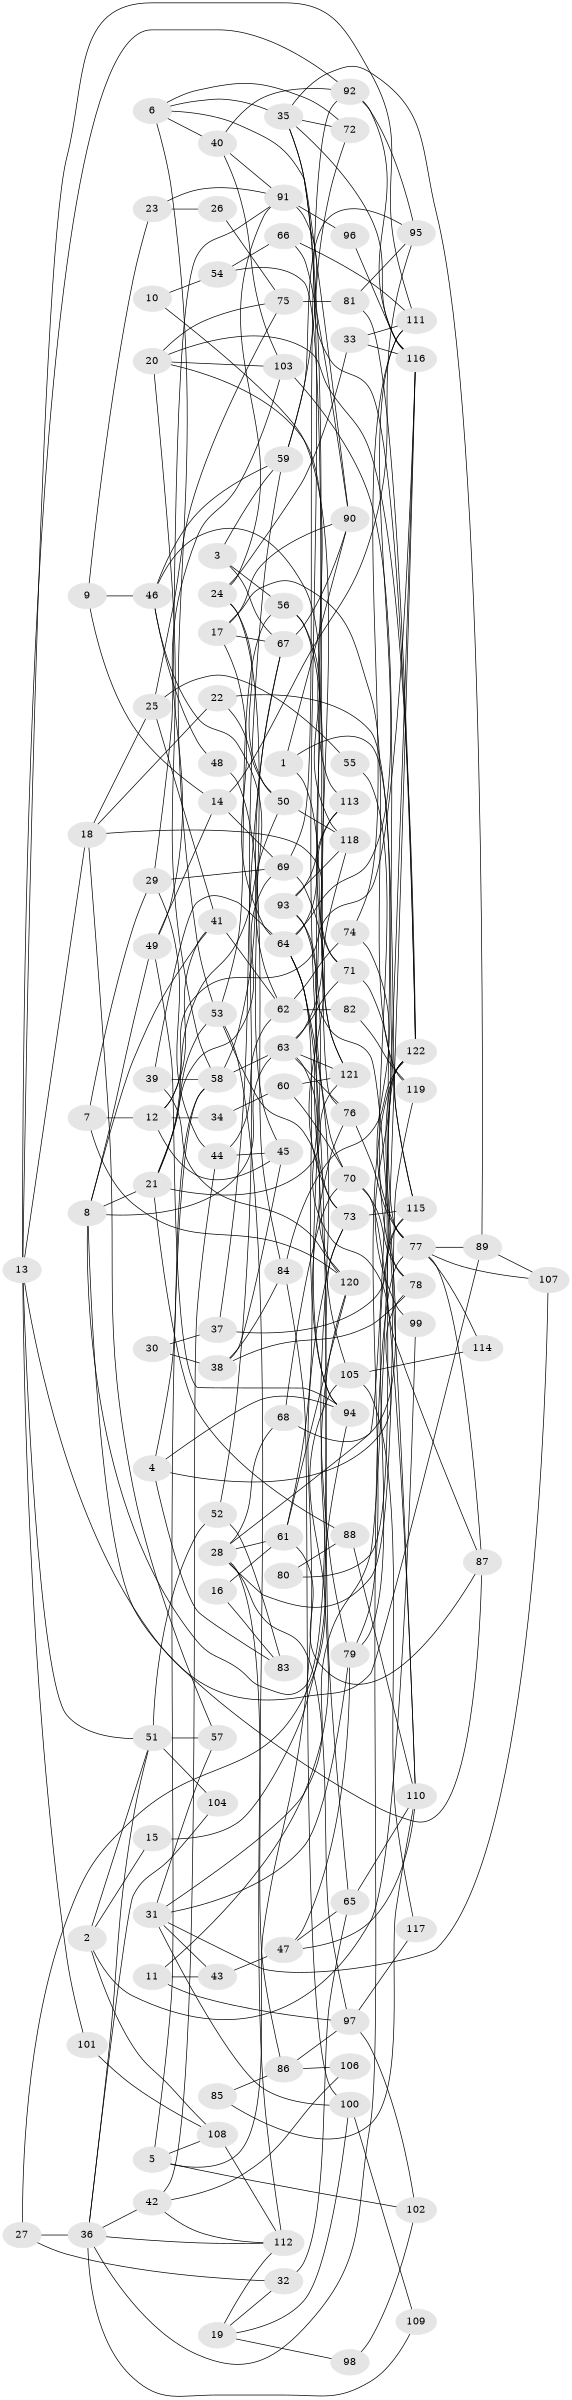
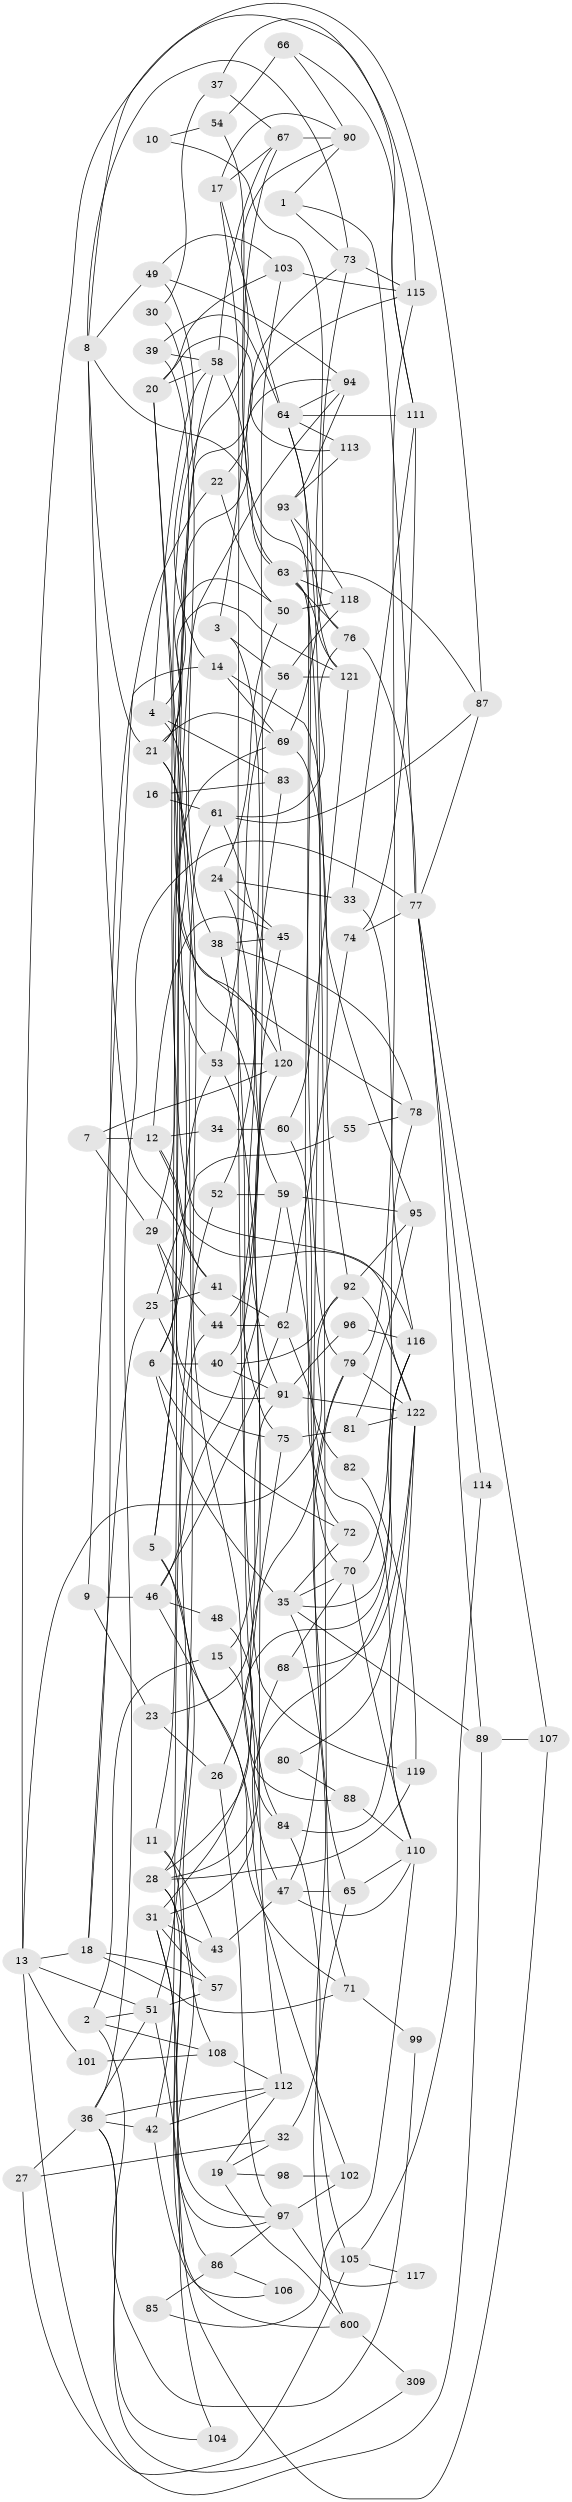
  graph {
    rankdir=LR
    node [color=gray90 style=filled]
    1
    73
    77
    90
    115
    87
    89
    107
    114
    2
    15
    51
    99
    108
    120
    47
    57
    104
    52
    112
    3
    56
    59
    67
    14
    69
    95
    121
    118
    72
    4
    58
    78
    83
    94
    63
    5
    102
    6
    35
    40
    53
    116
    105
    70
    92
    103
    91
    7
    12
    29
    41
    34
    45
    44
    8
    21
    49
    50
    88
    62
    71
    76
    9
    23
    46
    26
    48
    10
    54
    66
    11
    43
    97
    117
    60
    13
    18
    101
    111
    22
    25
    79
    65
    110
    16
    61
    17
    64
    119
    113
    75
    55
    19
    32
    98
-   100
-   109
+   100 [label=600]
+   109 [label=309]
    20
    122
    81
    96
    24
    33
    27
    36
    42
    84
    28
    68
    86
    106
    30
    37
    38
    31
    39
    74
    82
    80
    85
    93
    1 -- 73
    1 -- 77
    1 -- 90
    73 -- 115
    77 -- 87
    77 -- 89
    77 -- 107
    77 -- 114
    89 -- 107
    2 -- 15
    2 -- 51
    2 -- 99
    2 -- 108
    15 -- 120
+   15 -- 47
    51 -- 57
    51 -- 104
    51 -- 52
    108 -- 112
    47 -- 79
    47 -- 65
    47 -- 110
    52 -- 59
    52 -- 83
    3 -- 56
    3 -- 59
    3 -- 67
    56 -- 121
    56 -- 118
    59 -- 95
    59 -- 72
    67 -- 90
    14 -- 69
    14 -- 95
    69 -- 73
    69 -- 92
    4 -- 58
    4 -- 78
    4 -- 83
    4 -- 94
    58 -- 67
    58 -- 63
    63 -- 87
    63 -- 121
    63 -- 118
    63 -- 71
    63 -- 76
    5 -- 73
    5 -- 108
    5 -- 58
    5 -- 102
    6 -- 90
    6 -- 72
    6 -- 35
    6 -- 40
    6 -- 53
    35 -- 89
    35 -- 72
    35 -- 116
    35 -- 105
    35 -- 70
    40 -- 92
    40 -- 103
    40 -- 91
    53 -- 120
    53 -- 112
    53 -- 56
    105 -- 114
    105 -- 117
    70 -- 78
    70 -- 110
    92 -- 95
-   92 -- 116
+   92 -- 122
    103 -- 115
    91 -- 122
    91 -- 96
    7 -- 120
    7 -- 12
    7 -- 29
    12 -- 116
    12 -- 41
    12 -- 34
    12 -- 45
    29 -- 69
    29 -- 91
    29 -- 44
    41 -- 62
    34 -- 60
    44 -- 45
    44 -- 62
    8 -- 73
    8 -- 87
    8 -- 63
    8 -- 41
    8 -- 21
    8 -- 49
    21 -- 69
    21 -- 121
    21 -- 53
    21 -- 50
    21 -- 88
    49 -- 14
    49 -- 94
    49 -- 103
    50 -- 118
    88 -- 110
    62 -- 74
    62 -- 82
    71 -- 99
    76 -- 77
    9 -- 14
    9 -- 23
    9 -- 46
    23 -- 91
    23 -- 26
    46 -- 59
    46 -- 62
    46 -- 71
    46 -- 48
+   26 -- 97
    26 -- 75
    48 -- 84
    10 -- 121
    10 -- 54
    54 -- 76
    54 -- 66
    66 -- 90
    66 -- 111
    11 -- 94
    11 -- 43
    11 -- 97
    43 -- 47
    97 -- 102
    97 -- 117
    60 -- 121
    60 -- 70
    13 -- 89
    13 -- 51
    13 -- 92
    13 -- 18
    13 -- 101
    13 -- 111
    18 -- 57
    18 -- 71
    18 -- 22
    18 -- 25
    101 -- 108
    22 -- 115
    22 -- 50
    25 -- 41
    25 -- 75
    25 -- 55
    79 -- 115
    79 -- 122
    65 -- 110
    16 -- 83
    16 -- 61
    61 -- 87
    61 -- 120
    61 -- 76
    17 -- 90
    17 -- 67
    17 -- 64
    17 -- 119
    64 -- 94
    64 -- 111
    64 -- 79
    64 -- 65
    64 -- 113
    75 -- 81
    55 -- 78
    19 -- 112
    19 -- 32
    19 -- 98
    19 -- 100
    32 -- 65
    98 -- 102
    100 -- 109
    20 -- 58
    20 -- 103
    20 -- 113
    20 -- 75
    20 -- 122
    81 -- 95
    81 -- 122
    96 -- 116
    24 -- 91
    24 -- 45
    24 -- 50
    24 -- 33
    33 -- 116
    33 -- 111
    27 -- 105
    27 -- 32
    27 -- 36
    36 -- 77
    36 -- 51
    36 -- 104
    36 -- 112
    36 -- 109
    36 -- 42
    42 -- 112
    42 -- 44
    42 -- 106
    84 -- 100
    84 -- 122
    28 -- 116
    28 -- 97
    28 -- 61
    28 -- 119
    28 -- 68
    28 -- 86
    68 -- 70
    68 -- 122
    86 -- 97
    86 -- 106
    30 -- 37
    30 -- 38
    37 -- 115
    37 -- 67
    38 -- 78
    38 -- 45
    38 -- 84
    31 -- 107
    31 -- 57
    31 -- 116
    31 -- 43
    31 -- 79
    31 -- 100
    39 -- 120
    39 -- 58
    39 -- 64
    74 -- 77
    74 -- 111
    82 -- 119
    80 -- 88
    80 -- 122
    85 -- 110
    85 -- 86
    93 -- 118
    93 -- 94
    93 -- 110
    93 -- 113
  }
